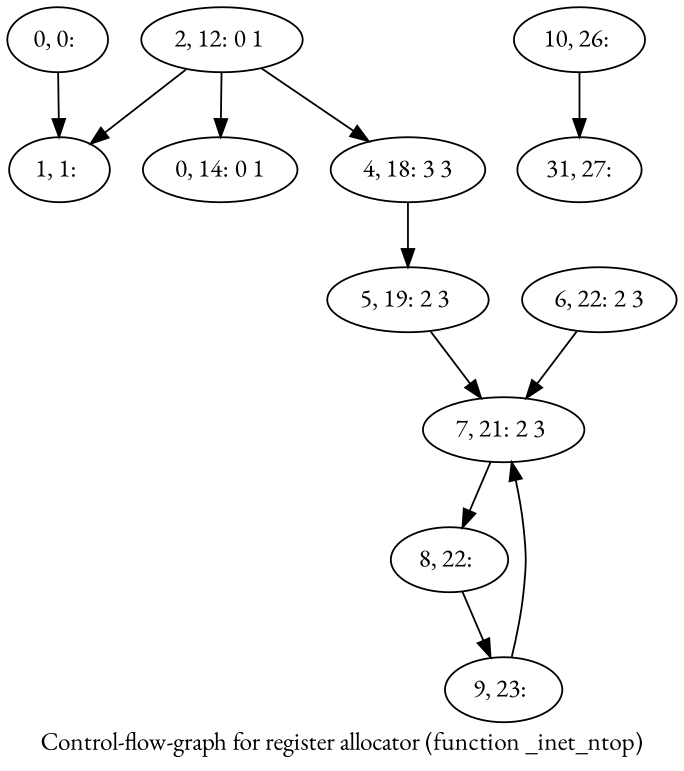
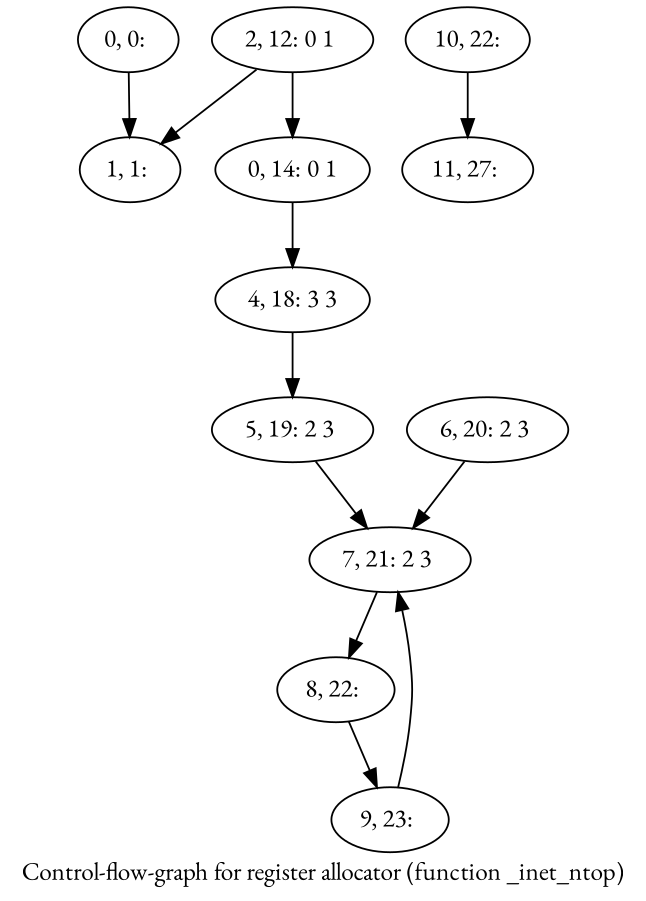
  digraph {
    fontname="EB Garamond"
    label="Control-flow-graph for register allocator (function _inet_ntop)"
    node [fontname="EB Garamond"]
    edge [fontname="EB Garamond"]
    n1 [label="0, 0: "]
    n2 [label="1, 1: "]
    n3 [label="2, 12: 0 1 "]
    n4 [label="0, 14: 0 1"]
    n5 [label="4, 18: 3 3"]
    n6 [label="5, 19: 2 3 "]
    n7 [label="7, 21: 2 3 "]
-   n8 [label="6, 22: 2 3"]
+   n8 [label="6, 20: 2 3 "]
    n9 [label="8, 22: "]
    n10 [label="9, 23: "]
-   n11 [label="10, 26: "]
-   n12 [label="31, 27:"]
+   n11 [label="10, 22:"]
+   n12 [label="11, 27: "]
    n1 -> n2
    n3 -> n2
    n3 -> n4
-   n3 -> n5
+   n4 -> n5
    n5 -> n6
    n6 -> n7
    n7 -> n9
    n8 -> n7
    n9 -> n10
    n10 -> n7
    n11 -> n12
  }
